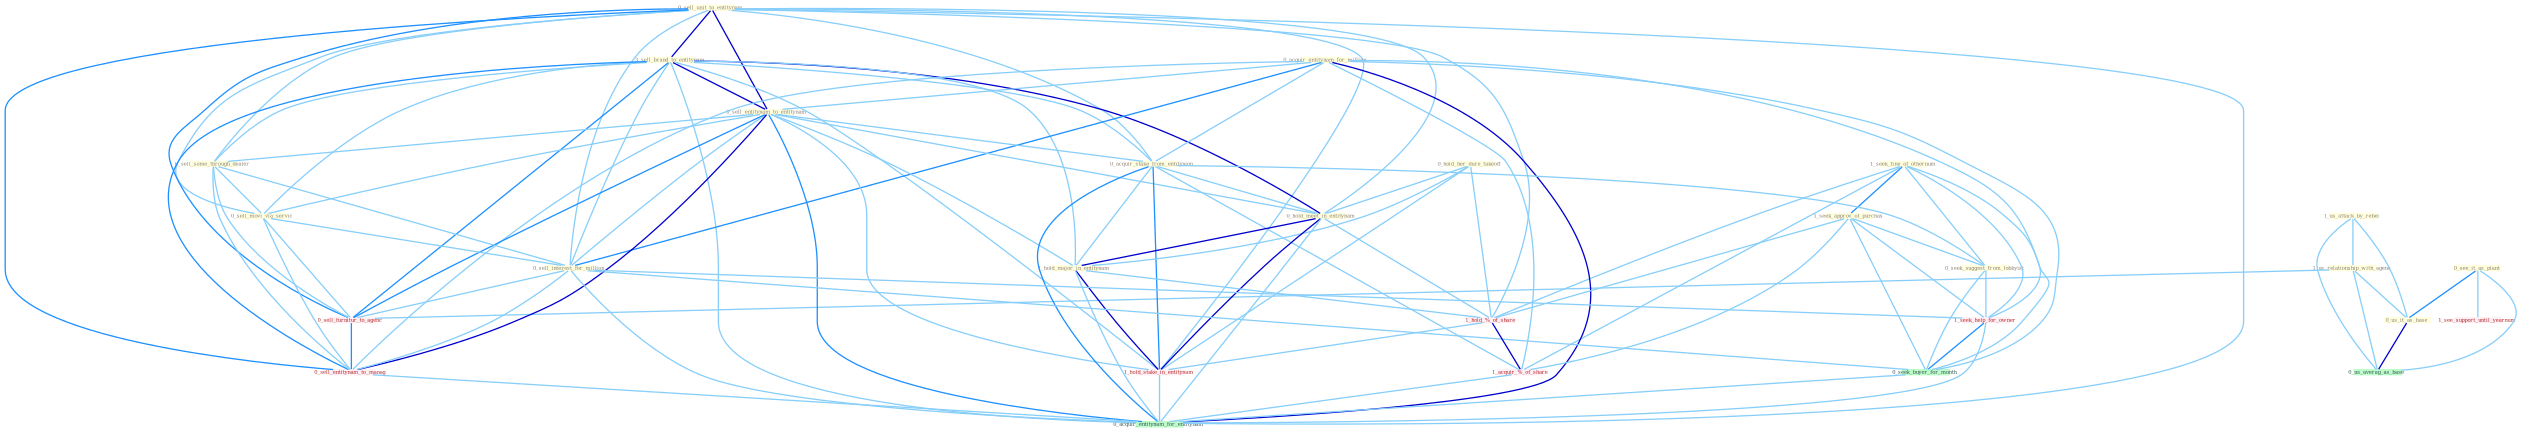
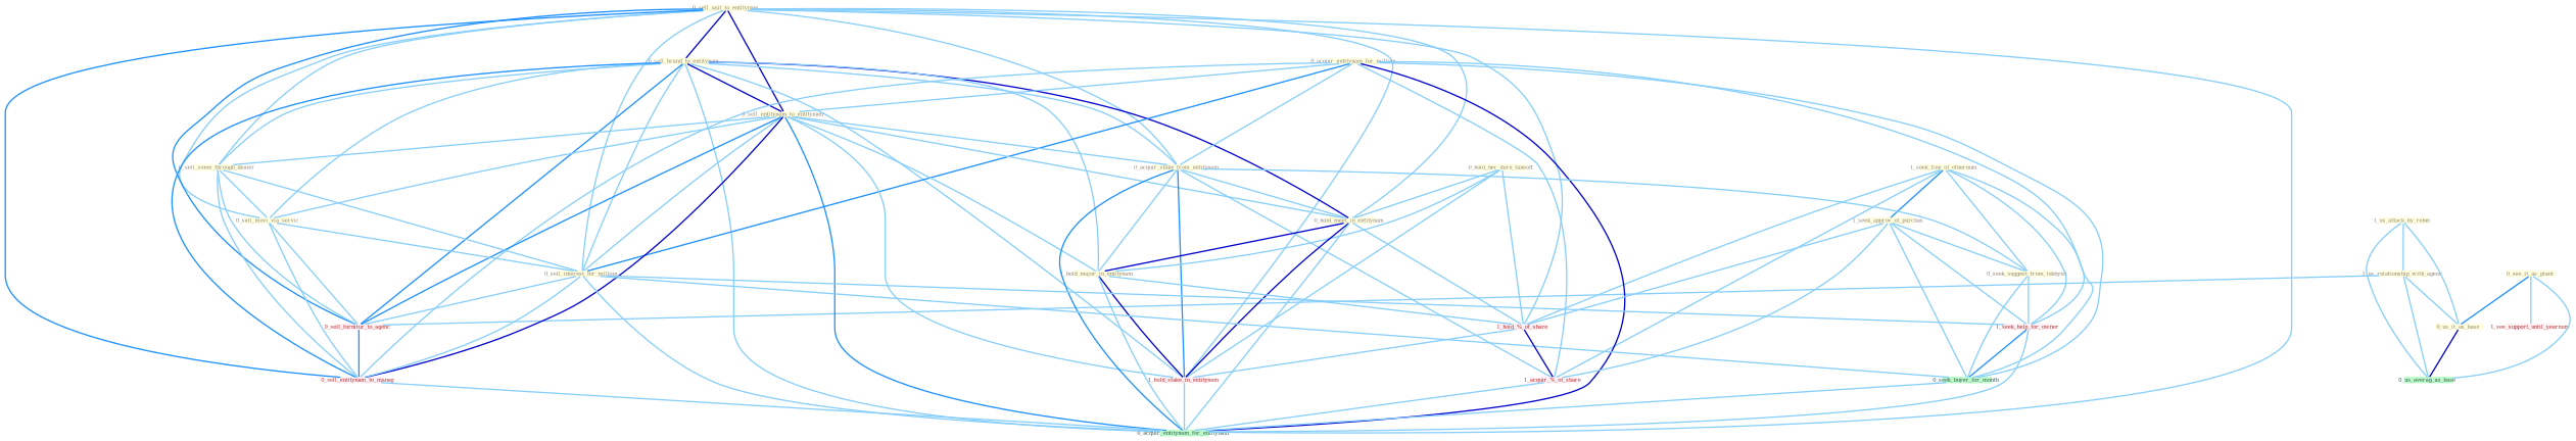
  graph {
    node [color="#ffffe0" fixedsize=true fontcolor="#8b7d6b" fontsize=4 shape=polygon style=filled]
    edge [color="#87cefa" w=1]
    "0_sell_unit_to_entitynam " [height=.06 width=.5]
-   "0_sell_brand_to_entitynam " [height=.06 width=.5 label="3_sell_brand_to_entitynam"]
+   "0_sell_brand_to_entitynam " [height=.06 width=.5]
    "1_us_attack_by_rebel " [height=.06 width=.5]
    "1_seek_fine_of_othernum " [height=.06 width=.5]
    "1_us_relationship_with_agenc " [height=.06 width=.5]
    "0_acquir_entitynam_for_million " [height=.06 width=.5]
    "0_sell_entitynam_to_entitynam " [height=.06 width=.5]
    "1_seek_approv_of_purchas " [height=.06 width=.5]
    "0_acquir_stake_from_entitynam " [height=.06 width=.5]
    "0_hold_her_dure_takeoff " [height=.06 width=.5]
    "0_hold_meet_in_entitynam " [height=.06 width=.5]
    "0_see_it_as_plant " [height=.06 width=.5]
    "0_seek_suggest_from_lobbyist " [height=.06 width=.5]
    "0_sell_some_through_dealer " [height=.06 width=.5]
    "0_sell_movi_via_servic " [height=.06 width=.5]
    "0_us_it_as_base " [height=.06 width=.5]
    "1_hold_major_in_entitynam " [height=.06 width=.5]
    "0_sell_interest_for_million " [height=.06 width=.5]
    "1_hold_%_of_share " [color="#fff0f5" fontcolor="#b22222" height=.06 width=.5]
    "1_hold_stake_in_entitynam " [color="#fff0f5" fontcolor="#b22222" height=.06 width=.5]
    "1_seek_help_for_owner " [color="#fff0f5" fontcolor="#b22222" height=.06 width=.5]
    "1_acquir_%_of_share " [color="#fff0f5" fontcolor="#b22222" height=.06 width=.5]
    "1_see_support_until_yearnum " [color="#fff0f5" fontcolor="#b22222" height=.06 width=.5]
    "0_sell_furnitur_to_agenc " [color="#fff0f5" fontcolor="#b22222" height=.06 width=.5]
    "0_sell_entitynam_to_manag " [color="#fff0f5" fontcolor="#b22222" height=.06 width=.5]
    "0_acquir_entitynam_for_entitynam " [color="#BDFCC9" fontcolor="#2f4f4f" height=.06 width=.5]
    "0_us_averag_as_base " [color="#BDFCC9" fontcolor="#2f4f4f" height=.06 width=.5]
    "0_seek_buyer_for_month " [color="#BDFCC9" fontcolor="#2f4f4f" height=.06 width=.5]
    subgraph sub_1 {
      "0_sell_unit_to_entitynam "
      "0_sell_brand_to_entitynam "
      "1_us_attack_by_rebel "
      "1_seek_fine_of_othernum "
      "1_us_relationship_with_agenc "
      "0_acquir_entitynam_for_million "
      "0_sell_entitynam_to_entitynam "
      "1_seek_approv_of_purchas "
      "0_acquir_stake_from_entitynam "
      "0_hold_her_dure_takeoff "
      "0_hold_meet_in_entitynam "
      "0_see_it_as_plant "
      "0_seek_suggest_from_lobbyist "
      "0_sell_some_through_dealer "
      "0_sell_movi_via_servic "
      "0_us_it_as_base "
      "1_hold_major_in_entitynam "
      "0_sell_interest_for_million "
    }
    subgraph sub_2 {
      "1_hold_%_of_share "
      "1_hold_stake_in_entitynam "
      "1_seek_help_for_owner "
      "1_acquir_%_of_share "
      "1_see_support_until_yearnum "
      "0_sell_furnitur_to_agenc "
      "0_sell_entitynam_to_manag "
    }
    "0_sell_unit_to_entitynam " -- "0_sell_brand_to_entitynam " [color="#0000cd" w=3]
    "0_sell_unit_to_entitynam " -- "0_sell_entitynam_to_entitynam " [color="#0000cd" w=3]
    "0_sell_unit_to_entitynam " -- "0_acquir_stake_from_entitynam "
    "0_sell_unit_to_entitynam " -- "0_hold_meet_in_entitynam "
    "0_sell_unit_to_entitynam " -- "0_sell_some_through_dealer "
    "0_sell_unit_to_entitynam " -- "0_sell_movi_via_servic "
    "0_sell_unit_to_entitynam " -- "0_sell_interest_for_million "
    "0_sell_unit_to_entitynam " -- "1_hold_%_of_share "
    "0_sell_unit_to_entitynam " -- "1_hold_stake_in_entitynam "
    "0_sell_unit_to_entitynam " -- "0_sell_furnitur_to_agenc " [color="#1e90ff" w=2]
    "0_sell_unit_to_entitynam " -- "0_sell_entitynam_to_manag " [color="#1e90ff" w=2]
    "0_sell_unit_to_entitynam " -- "0_acquir_entitynam_for_entitynam "
    "0_sell_brand_to_entitynam " -- "0_sell_entitynam_to_entitynam " [color="#0000cd" w=3]
    "0_sell_brand_to_entitynam " -- "0_acquir_stake_from_entitynam "
    "0_sell_brand_to_entitynam " -- "0_hold_meet_in_entitynam " [color="#0000cd"]
    "0_sell_brand_to_entitynam " -- "0_sell_some_through_dealer "
    "0_sell_brand_to_entitynam " -- "0_sell_movi_via_servic "
    "0_sell_brand_to_entitynam " -- "1_hold_major_in_entitynam "
    "0_sell_brand_to_entitynam " -- "0_sell_interest_for_million "
    "0_sell_brand_to_entitynam " -- "1_hold_stake_in_entitynam "
    "0_sell_brand_to_entitynam " -- "0_sell_furnitur_to_agenc " [color="#1e90ff" w=2]
    "0_sell_brand_to_entitynam " -- "0_sell_entitynam_to_manag " [color="#1e90ff" w=2]
    "0_sell_brand_to_entitynam " -- "0_acquir_entitynam_for_entitynam "
    "1_us_attack_by_rebel " -- "1_us_relationship_with_agenc "
    "1_us_attack_by_rebel " -- "0_us_it_as_base "
    "1_us_attack_by_rebel " -- "0_us_averag_as_base "
    "1_seek_fine_of_othernum " -- "1_seek_approv_of_purchas " [color="#1e90ff" w=2]
    "1_seek_fine_of_othernum " -- "0_seek_suggest_from_lobbyist "
    "1_seek_fine_of_othernum " -- "1_hold_%_of_share "
    "1_seek_fine_of_othernum " -- "1_seek_help_for_owner "
    "1_seek_fine_of_othernum " -- "1_acquir_%_of_share "
    "1_seek_fine_of_othernum " -- "0_seek_buyer_for_month "
    "1_us_relationship_with_agenc " -- "0_us_it_as_base "
    "1_us_relationship_with_agenc " -- "0_sell_furnitur_to_agenc "
    "1_us_relationship_with_agenc " -- "0_us_averag_as_base "
    "0_acquir_entitynam_for_million " -- "0_sell_entitynam_to_entitynam "
    "0_acquir_entitynam_for_million " -- "0_acquir_stake_from_entitynam "
    "0_acquir_entitynam_for_million " -- "0_sell_interest_for_million " [color="#1e90ff" w=2]
    "0_acquir_entitynam_for_million " -- "1_seek_help_for_owner "
    "0_acquir_entitynam_for_million " -- "1_acquir_%_of_share "
    "0_acquir_entitynam_for_million " -- "0_sell_entitynam_to_manag "
    "0_acquir_entitynam_for_million " -- "0_acquir_entitynam_for_entitynam " [color="#0000cd" w=3]
    "0_acquir_entitynam_for_million " -- "0_seek_buyer_for_month "
    "0_sell_entitynam_to_entitynam " -- "0_acquir_stake_from_entitynam "
    "0_sell_entitynam_to_entitynam " -- "0_hold_meet_in_entitynam "
    "0_sell_entitynam_to_entitynam " -- "0_sell_some_through_dealer "
    "0_sell_entitynam_to_entitynam " -- "0_sell_movi_via_servic "
    "0_sell_entitynam_to_entitynam " -- "1_hold_major_in_entitynam "
    "0_sell_entitynam_to_entitynam " -- "0_sell_interest_for_million "
    "0_sell_entitynam_to_entitynam " -- "1_hold_stake_in_entitynam "
    "0_sell_entitynam_to_entitynam " -- "0_sell_furnitur_to_agenc " [color="#1e90ff" w=2]
    "0_sell_entitynam_to_entitynam " -- "0_sell_entitynam_to_manag " [color="#0000cd" w=3]
    "0_sell_entitynam_to_entitynam " -- "0_acquir_entitynam_for_entitynam " [color="#1e90ff" w=2]
    "1_seek_approv_of_purchas " -- "0_seek_suggest_from_lobbyist "
    "1_seek_approv_of_purchas " -- "1_hold_%_of_share "
    "1_seek_approv_of_purchas " -- "1_seek_help_for_owner "
    "1_seek_approv_of_purchas " -- "1_acquir_%_of_share "
    "1_seek_approv_of_purchas " -- "0_seek_buyer_for_month "
    "0_acquir_stake_from_entitynam " -- "0_hold_meet_in_entitynam "
    "0_acquir_stake_from_entitynam " -- "0_seek_suggest_from_lobbyist "
    "0_acquir_stake_from_entitynam " -- "1_hold_major_in_entitynam "
    "0_acquir_stake_from_entitynam " -- "1_hold_stake_in_entitynam " [color="#1e90ff" w=2]
    "0_acquir_stake_from_entitynam " -- "1_acquir_%_of_share "
    "0_acquir_stake_from_entitynam " -- "0_acquir_entitynam_for_entitynam " [color="#1e90ff" w=2]
    "0_hold_her_dure_takeoff " -- "0_hold_meet_in_entitynam "
    "0_hold_her_dure_takeoff " -- "1_hold_major_in_entitynam "
    "0_hold_her_dure_takeoff " -- "1_hold_%_of_share "
    "0_hold_her_dure_takeoff " -- "1_hold_stake_in_entitynam "
    "0_hold_meet_in_entitynam " -- "1_hold_major_in_entitynam " [color="#0000cd" w=3]
    "0_hold_meet_in_entitynam " -- "1_hold_%_of_share "
    "0_hold_meet_in_entitynam " -- "1_hold_stake_in_entitynam " [color="#0000cd" w=3]
    "0_hold_meet_in_entitynam " -- "0_acquir_entitynam_for_entitynam "
    "0_see_it_as_plant " -- "0_us_it_as_base " [color="#1e90ff" w=2]
    "0_see_it_as_plant " -- "1_see_support_until_yearnum "
    "0_see_it_as_plant " -- "0_us_averag_as_base "
    "0_seek_suggest_from_lobbyist " -- "1_seek_help_for_owner "
    "0_seek_suggest_from_lobbyist " -- "0_seek_buyer_for_month "
    "0_sell_some_through_dealer " -- "0_sell_movi_via_servic "
    "0_sell_some_through_dealer " -- "0_sell_interest_for_million "
    "0_sell_some_through_dealer " -- "0_sell_furnitur_to_agenc "
    "0_sell_some_through_dealer " -- "0_sell_entitynam_to_manag "
    "0_sell_movi_via_servic " -- "0_sell_interest_for_million "
    "0_sell_movi_via_servic " -- "0_sell_furnitur_to_agenc "
    "0_sell_movi_via_servic " -- "0_sell_entitynam_to_manag "
    "0_us_it_as_base " -- "0_us_averag_as_base " [color="#0000cd" w=3]
    "1_hold_major_in_entitynam " -- "1_hold_%_of_share "
    "1_hold_major_in_entitynam " -- "1_hold_stake_in_entitynam " [color="#0000cd" w=3]
    "1_hold_major_in_entitynam " -- "0_acquir_entitynam_for_entitynam "
    "0_sell_interest_for_million " -- "1_seek_help_for_owner "
    "0_sell_interest_for_million " -- "0_sell_furnitur_to_agenc "
    "0_sell_interest_for_million " -- "0_sell_entitynam_to_manag "
    "0_sell_interest_for_million " -- "0_acquir_entitynam_for_entitynam "
    "0_sell_interest_for_million " -- "0_seek_buyer_for_month "
    "1_hold_%_of_share " -- "1_hold_stake_in_entitynam "
    "1_hold_%_of_share " -- "1_acquir_%_of_share " [color="#0000cd" w=3]
    "1_hold_stake_in_entitynam " -- "0_acquir_entitynam_for_entitynam "
    "1_seek_help_for_owner " -- "0_acquir_entitynam_for_entitynam "
    "1_seek_help_for_owner " -- "0_seek_buyer_for_month " [color="#1e90ff" w=2]
    "1_acquir_%_of_share " -- "0_acquir_entitynam_for_entitynam "
    "0_sell_furnitur_to_agenc " -- "0_sell_entitynam_to_manag " [color="#1e90ff" w=2]
    "0_sell_entitynam_to_manag " -- "0_acquir_entitynam_for_entitynam "
    "0_seek_buyer_for_month " -- "0_acquir_entitynam_for_entitynam "
  }
